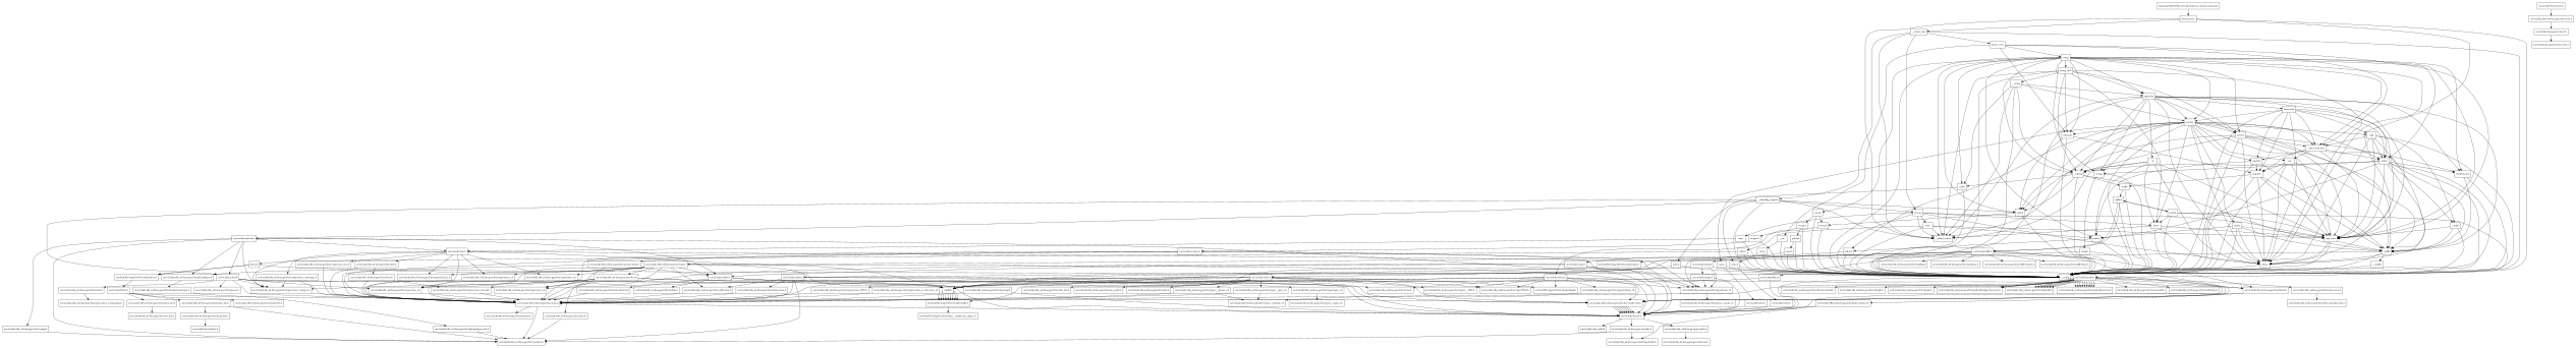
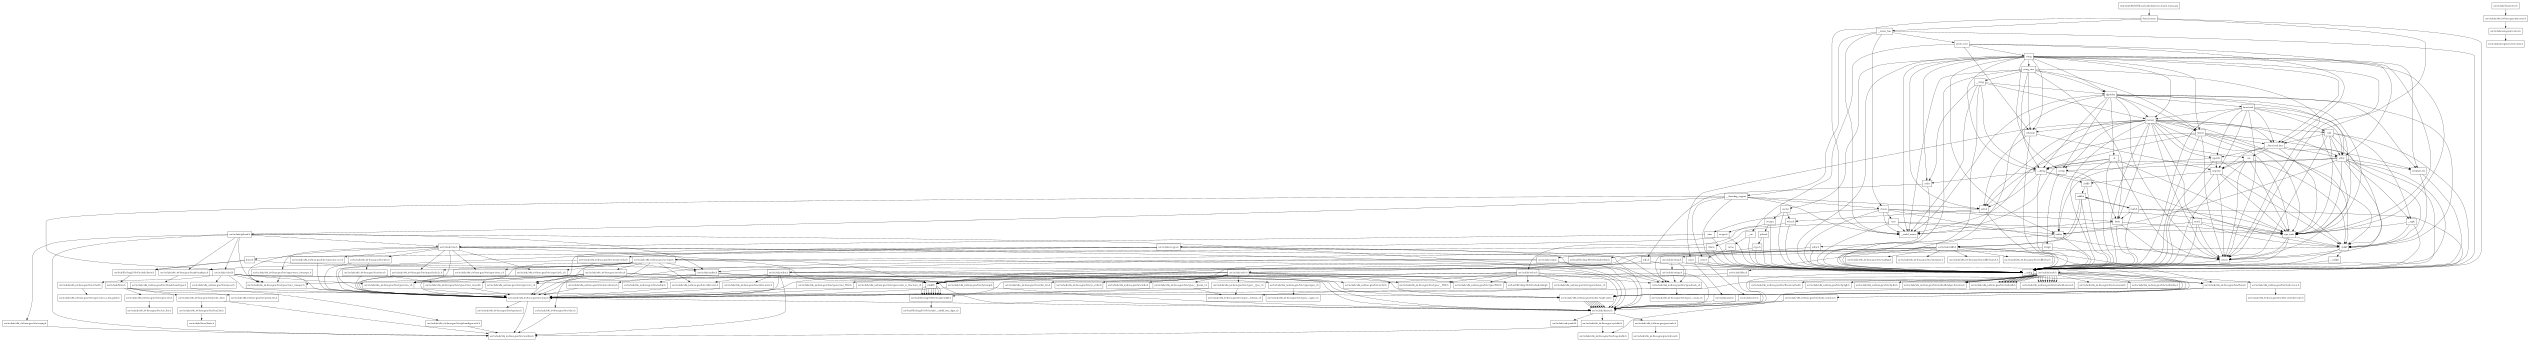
  digraph {
    fontname="EB Garamond"
    node [fontname="EB Garamond" shape=box]
    edge [fontname="EB Garamond"]
    n1 [label=shared_mutex]
    n2 [label=__config]
    n3 [label=version]
    n4 [label=__undef_macros]
    n5 [label=__mutex_base]
    n6 [label="usr/include/features.h"]
    n7 [label=chrono]
    n8 [label=system_error]
    n9 [label=__threading_support]
    n10 [label="tmp/tmpw8iwRO.libcxx.header.deps/test_shared_mutex.cpp"]
    n11 [label="usr/include/stdc-predef.h"]
    n12 [label="usr/include/x86_64-linux-gnu/sys/cdefs.h"]
    n13 [label="usr/include/x86_64-linux-gnu/gnu/stubs.h"]
    n14 [label="usr/include/x86_64-linux-gnu/bits/wordsize.h"]
    n15 [label="usr/include/x86_64-linux-gnu/bits/long-double.h"]
    n16 [label="usr/include/x86_64-linux-gnu/gnu/stubs-64.h"]
    n17 [label=ctime]
    n18 [label=type_traits]
    n19 [label=ratio]
    n20 [label=limits]
    n21 [label=__errc]
    n22 [label=stdexcept]
    n23 [label=__functional_base]
    n24 [label=string]
    n25 [label="errno.h"]
    n26 [label=iosfwd]
    n27 [label="usr/include/pthread.h"]
    n28 [label="usr/include/sched.h"]
    n29 [label="usr/include/time.h"]
    n30 [label=cstddef]
    n31 [label=cstdint]
    n32 [label=climits]
    n33 [label="stddef.h"]
    n34 [label="usr/include/x86_64-linux-gnu/bits/time.h"]
    n35 [label="usr/include/x86_64-linux-gnu/bits/types/clock_t.h"]
    n36 [label="usr/include/x86_64-linux-gnu/bits/types/time_t.h"]
    n37 [label="usr/include/x86_64-linux-gnu/bits/types/struct_tm.h"]
    n38 [label="usr/include/x86_64-linux-gnu/bits/types/struct_timespec.h"]
    n39 [label="usr/include/x86_64-linux-gnu/bits/types/clockid_t.h"]
    n40 [label="usr/include/x86_64-linux-gnu/bits/types/timer_t.h"]
    n41 [label="usr/include/x86_64-linux-gnu/bits/types/struct_itimerspec.h"]
    n42 [label="usr/include/x86_64-linux-gnu/bits/types/locale_t.h"]
    n43 [label="usr/local/lib/clang/10.0.0/include/stddef.h"]
    n44 [label="usr/include/x86_64-linux-gnu/bits/types.h"]
    n45 [label="usr/include/x86_64-linux-gnu/bits/timex.h"]
    n46 [label="usr/include/x86_64-linux-gnu/bits/types/__locale_t.h"]
    n47 [label="usr/local/lib/clang/10.0.0/include/__stddef_max_align_t.h"]
    n48 [label="usr/include/x86_64-linux-gnu/bits/typesizes.h"]
    n49 [label="usr/include/x86_64-linux-gnu/bits/types/struct_timeval.h"]
    n50 [label=__nullptr]
    n51 [label="stdint.h"]
    n52 [label="limits.h"]
    n53 [label="usr/local/lib/clang/10.0.0/include/stdint.h"]
    n54 [label="usr/include/stdint.h"]
    n55 [label="usr/include/x86_64-linux-gnu/bits/libc-header-start.h"]
    n56 [label="usr/include/x86_64-linux-gnu/bits/wchar.h"]
    n57 [label="usr/include/x86_64-linux-gnu/bits/stdint-intn.h"]
    n58 [label="usr/include/x86_64-linux-gnu/bits/stdint-uintn.h"]
    n59 [label="usr/local/lib/clang/10.0.0/include/limits.h"]
    n60 [label="usr/include/limits.h"]
    n61 [label="usr/include/x86_64-linux-gnu/bits/posix1_lim.h"]
    n62 [label="usr/include/x86_64-linux-gnu/bits/posix2_lim.h"]
    n63 [label="usr/include/x86_64-linux-gnu/bits/xopen_lim.h"]
    n64 [label="usr/include/x86_64-linux-gnu/bits/local_lim.h"]
    n65 [label="usr/include/x86_64-linux-gnu/bits/uio_lim.h"]
    n66 [label="usr/include/linux/limits.h"]
    n67 [label=cerrno]
    n68 [label=exception]
    n69 [label=typeinfo]
    n70 [label=new]
    n71 [label=utility]
    n72 [label=initializer_list]
    n73 [label=cstring]
    n74 [label=__debug]
    n75 [label=cstdio]
    n76 [label=string_view]
    n77 [label=algorithm]
    n78 [label=memory]
    n79 [label=iterator]
    n80 [label=cwchar]
    n81 [label="usr/include/errno.h"]
    n82 [label="usr/include/linux/errno.h"]
    n83 [label="usr/include/x86_64-linux-gnu/asm/errno.h"]
    n84 [label="usr/include/asm-generic/errno.h"]
    n85 [label="usr/include/asm-generic/errno-base.h"]
    n86 [label=cstdlib]
    n87 [label="wchar.h"]
    n88 [label="stdlib.h"]
    n89 [label="usr/include/stdlib.h"]
    n90 [label="math.h"]
    n91 [label="usr/include/x86_64-linux-gnu/bits/waitflags.h"]
    n92 [label="usr/include/x86_64-linux-gnu/bits/waitstatus.h"]
    n93 [label="usr/include/x86_64-linux-gnu/bits/floatn.h"]
    n94 [label="usr/include/x86_64-linux-gnu/sys/types.h"]
    n95 [label="usr/include/alloca.h"]
    n96 [label="usr/include/x86_64-linux-gnu/bits/stdlib-bsearch.h"]
    n97 [label="usr/include/x86_64-linux-gnu/bits/stdlib-float.h"]
    n98 [label="usr/include/math.h"]
    n99 [label="usr/include/x86_64-linux-gnu/bits/floatn-common.h"]
    n100 [label="usr/include/endian.h"]
    n101 [label="usr/include/x86_64-linux-gnu/sys/select.h"]
    n102 [label="usr/include/x86_64-linux-gnu/bits/pthreadtypes.h"]
    n103 [label="usr/include/x86_64-linux-gnu/bits/endian.h"]
    n104 [label="usr/include/x86_64-linux-gnu/bits/byteswap.h"]
    n105 [label="usr/include/x86_64-linux-gnu/bits/uintn-identity.h"]
    n106 [label="usr/include/x86_64-linux-gnu/bits/select.h"]
    n107 [label="usr/include/x86_64-linux-gnu/bits/types/sigset_t.h"]
    n108 [label="usr/include/x86_64-linux-gnu/bits/thread-shared-types.h"]
    n109 [label="usr/include/x86_64-linux-gnu/bits/types/__sigset_t.h"]
    n110 [label="usr/include/x86_64-linux-gnu/bits/pthreadtypes-arch.h"]
    n111 [label="usr/include/x86_64-linux-gnu/bits/math-vector.h"]
    n112 [label="usr/include/x86_64-linux-gnu/bits/flt-eval-method.h"]
    n113 [label="usr/include/x86_64-linux-gnu/bits/fp-logb.h"]
    n114 [label="usr/include/x86_64-linux-gnu/bits/fp-fast.h"]
    n115 [label="usr/include/x86_64-linux-gnu/bits/mathcalls-helper-functions.h"]
    n116 [label="usr/include/x86_64-linux-gnu/bits/mathcalls.h"]
    n117 [label="usr/include/x86_64-linux-gnu/bits/mathcalls-narrow.h"]
    n118 [label="usr/include/x86_64-linux-gnu/bits/iscanonical.h"]
    n119 [label="usr/include/x86_64-linux-gnu/bits/mathinline.h"]
    n120 [label="usr/include/x86_64-linux-gnu/bits/libm-simd-decl-stubs.h"]
    n121 [label="usr/include/wchar.h"]
    n122 [label="usr/local/lib/clang/10.0.0/include/stdarg.h"]
    n123 [label="usr/include/x86_64-linux-gnu/bits/types/wint_t.h"]
    n124 [label="usr/include/x86_64-linux-gnu/bits/types/mbstate_t.h"]
    n125 [label="usr/include/x86_64-linux-gnu/bits/types/__FILE.h"]
    n126 [label="usr/include/x86_64-linux-gnu/bits/types/FILE.h"]
    n127 [label="usr/include/x86_64-linux-gnu/bits/types/__mbstate_t.h"]
    n128 [label=__tuple]
    n129 [label="string.h"]
    n130 [label="usr/include/string.h"]
    n131 [label="usr/include/strings.h"]
    n132 [label="stdio.h"]
    n133 [label="usr/include/stdio.h"]
    n134 [label="usr/include/x86_64-linux-gnu/bits/types/__fpos_t.h"]
    n135 [label="usr/include/x86_64-linux-gnu/bits/types/__fpos64_t.h"]
    n136 [label="usr/include/x86_64-linux-gnu/bits/types/struct_FILE.h"]
    n137 [label="usr/include/x86_64-linux-gnu/bits/types/cookie_io_functions_t.h"]
    n138 [label="usr/include/x86_64-linux-gnu/bits/stdio_lim.h"]
    n139 [label="usr/include/x86_64-linux-gnu/bits/sys_errlist.h"]
    n140 [label="usr/include/x86_64-linux-gnu/bits/stdio.h"]
    n141 [label=__string]
    n142 [label=functional]
    n143 [label=bit]
    n144 [label=tuple]
    n145 [label=cassert]
    n146 [label=atomic]
    n147 [label=cwctype]
    n148 [label="usr/include/assert.h"]
    n149 [label=pthread]
    n150 [label="wctype.h"]
    n151 [label="ctype.h"]
    n152 [label="usr/include/wctype.h"]
    n153 [label="usr/include/ctype.h"]
    n154 [label="usr/include/x86_64-linux-gnu/bits/wctype-wchar.h"]
    n155 [label="usr/include/x86_64-linux-gnu/bits/setjmp.h"]
    n156 [label="usr/include/x86_64-linux-gnu/bits/sched.h"]
    n157 [label="usr/include/x86_64-linux-gnu/bits/cpu-set.h"]
    n158 [label="usr/include/x86_64-linux-gnu/bits/types/struct_sched_param.h"]
    n1 -> n2
    n1 -> n3
    n1 -> n4
    n1 -> n5
    n2 -> n6
    n3 -> n2
    n5 -> n2
    n5 -> n4
    n5 -> n7
    n5 -> n8
    n5 -> n9
    n6 -> n11
    n6 -> n12
    n6 -> n13
    n7 -> n2
    n7 -> n3
    n7 -> n4
    n7 -> n17
    n7 -> n18
    n7 -> n19
    n7 -> n20
    n8 -> n18
    n8 -> n21
    n8 -> n22
    n8 -> n23
    n8 -> n24
    n9 -> n2
    n9 -> n4
    n9 -> n7
    n9 -> n25
    n9 -> n26
    n9 -> n27
    n9 -> n28
    n10 -> n1
    n12 -> n14
    n12 -> n15
    n13 -> n16
    n17 -> n2
    n17 -> n29
    n18 -> n2
    n18 -> n3
    n18 -> n30
    n19 -> n2
    n19 -> n4
    n19 -> n18
    n19 -> n31
    n19 -> n32
    n20 -> n2
    n20 -> n3
    n20 -> n4
    n20 -> n18
    n21 -> n2
    n21 -> n67
    n22 -> n2
    n22 -> n26
    n22 -> n68
    n23 -> n2
    n23 -> n18
    n23 -> n68
    n23 -> n69
    n23 -> n70
    n23 -> n71
    n24 -> n2
    n24 -> n3
    n24 -> n4
    n24 -> n18
    n24 -> n22
    n24 -> n23
    n24 -> n26
    n24 -> n31
    n24 -> n71
    n24 -> n72
    n24 -> n73
    n24 -> n74
    n24 -> n75
    n24 -> n76
    n24 -> n77
    n24 -> n78
    n24 -> n79
    n24 -> n80
    n25 -> n2
    n25 -> n81
    n26 -> n2
    n26 -> n87
    n27 -> n6
    n27 -> n14
    n27 -> n28
    n27 -> n29
    n27 -> n38
    n27 -> n100
    n27 -> n102
    n27 -> n155
    n28 -> n6
    n28 -> n33
    n28 -> n36
    n28 -> n38
    n28 -> n44
    n28 -> n156
    n28 -> n157
+   n29 -> n6
    n29 -> n33
    n29 -> n34
    n29 -> n35
    n29 -> n36
    n29 -> n37
    n29 -> n38
    n29 -> n39
    n29 -> n40
    n29 -> n41
    n29 -> n42
    n30 -> n2
    n30 -> n3
    n30 -> n43
    n30 -> n50
    n31 -> n2
    n31 -> n51
    n32 -> n2
    n32 -> n52
    n33 -> n43
    n33 -> n43
    n33 -> n43
    n33 -> n43
    n33 -> n43
    n33 -> n43
    n33 -> n43
    n33 -> n43
    n33 -> n43
    n34 -> n44
    n34 -> n45
    n35 -> n44
    n36 -> n44
    n37 -> n44
    n38 -> n44
    n39 -> n44
    n40 -> n44
    n41 -> n38
    n41 -> n44
    n42 -> n46
    n43 -> n47
    n44 -> n6
    n44 -> n14
    n44 -> n48
    n45 -> n44
    n45 -> n49
    n49 -> n44
    n50 -> n2
    n51 -> n2
    n51 -> n53
    n52 -> n2
    n52 -> n59
    n52 -> n59
    n53 -> n54
    n54 -> n14
    n54 -> n44
    n54 -> n55
    n54 -> n56
    n54 -> n57
    n54 -> n58
    n55 -> n6
    n55 -> n6
    n55 -> n6
    n55 -> n6
    n55 -> n6
    n55 -> n6
    n55 -> n6
    n57 -> n44
    n58 -> n44
    n59 -> n60
    n60 -> n55
    n60 -> n61
    n60 -> n62
    n60 -> n63
    n61 -> n14
    n61 -> n64
    n63 -> n65
    n64 -> n66
    n67 -> n2
    n67 -> n25
    n68 -> n2
    n68 -> n3
    n68 -> n18
    n68 -> n30
    n68 -> n86
    n69 -> n2
    n69 -> n30
    n69 -> n31
    n69 -> n68
    n70 -> n2
    n70 -> n3
    n70 -> n18
    n70 -> n30
    n70 -> n68
    n71 -> n2
    n71 -> n3
    n71 -> n18
    n71 -> n30
    n71 -> n31
    n71 -> n72
    n71 -> n73
    n71 -> n74
    n71 -> n128
    n72 -> n2
    n72 -> n30
    n73 -> n2
    n73 -> n129
    n74 -> n2
    n74 -> n26
    n74 -> n30
    n74 -> n75
    n74 -> n86
    n75 -> n2
    n75 -> n132
    n76 -> n2
    n76 -> n3
    n76 -> n4
    n76 -> n20
    n76 -> n22
    n76 -> n74
    n76 -> n77
    n76 -> n79
    n76 -> n141
    n77 -> n2
    n77 -> n3
    n77 -> n4
    n77 -> n18
    n77 -> n30
    n77 -> n71
    n77 -> n72
    n77 -> n73
    n77 -> n74
    n77 -> n78
    n77 -> n79
    n77 -> n142
    n77 -> n143
-   n78 -> n51
+   n78 -> n2
    n78 -> n3
    n78 -> n4
    n78 -> n18
    n78 -> n20
    n78 -> n22
    n78 -> n23
    n78 -> n26
    n78 -> n30
    n78 -> n31
    n78 -> n69
    n78 -> n70
    n78 -> n71
    n78 -> n73
    n78 -> n79
    n78 -> n144
    n78 -> n145
    n78 -> n146
    n79 -> n2
    n79 -> n3
    n79 -> n18
    n79 -> n23
    n79 -> n26
    n79 -> n30
    n79 -> n72
    n79 -> n74
    n80 -> n2
    n80 -> n87
    n80 -> n147
    n81 -> n6
    n82 -> n83
    n83 -> n84
    n84 -> n85
    n86 -> n2
    n86 -> n88
    n87 -> n2
    n87 -> n121
    n88 -> n2
    n88 -> n89
    n88 -> n89
    n88 -> n90
    n89 -> n33
    n89 -> n42
    n89 -> n55
    n89 -> n91
    n89 -> n92
    n89 -> n93
    n89 -> n94
    n89 -> n95
    n89 -> n96
    n89 -> n97
    n90 -> n2
    n90 -> n18
    n90 -> n20
    n90 -> n88
    n90 -> n98
    n93 -> n6
    n93 -> n99
    n94 -> n6
    n94 -> n33
    n94 -> n35
    n94 -> n36
    n94 -> n39
    n94 -> n40
    n94 -> n44
    n94 -> n57
    n94 -> n100
    n94 -> n101
    n94 -> n102
    n95 -> n6
    n95 -> n33
    n98 -> n44
    n98 -> n55
    n98 -> n93
    n98 -> n111
    n98 -> n112
    n98 -> n113
    n98 -> n114
    n98 -> n115
    n98 -> n115
    n98 -> n115
    n98 -> n116
    n98 -> n116
    n98 -> n116
    n98 -> n116
    n98 -> n116
    n98 -> n116
    n98 -> n116
    n98 -> n117
    n98 -> n117
    n98 -> n117
    n98 -> n117
    n98 -> n117
    n98 -> n117
    n98 -> n117
    n98 -> n117
    n98 -> n117
    n98 -> n118
    n98 -> n119
    n99 -> n6
    n99 -> n15
    n100 -> n6
    n100 -> n103
    n100 -> n104
    n100 -> n105
    n101 -> n6
    n101 -> n36
    n101 -> n38
    n101 -> n44
    n101 -> n49
    n101 -> n106
    n101 -> n107
    n102 -> n108
    n104 -> n6
    n104 -> n44
    n105 -> n44
    n106 -> n14
    n107 -> n109
    n108 -> n110
    n110 -> n14
    n111 -> n120
    n121 -> n33
    n121 -> n42
-   n121 -> n55
    n121 -> n56
    n121 -> n93
    n121 -> n122
    n121 -> n123
    n121 -> n124
    n121 -> n125
    n121 -> n126
    n124 -> n127
    n128 -> n2
    n128 -> n18
    n128 -> n30
    n129 -> n2
    n129 -> n130
    n130 -> n33
    n130 -> n42
    n130 -> n55
    n130 -> n131
    n131 -> n6
    n131 -> n33
    n131 -> n42
    n132 -> n2
    n132 -> n133
    n133 -> n33
    n133 -> n44
    n133 -> n55
    n133 -> n122
    n133 -> n125
    n133 -> n126
    n133 -> n134
    n133 -> n135
    n133 -> n136
    n133 -> n137
    n133 -> n138
    n133 -> n139
    n133 -> n140
    n134 -> n44
    n134 -> n127
    n135 -> n44
    n135 -> n127
    n136 -> n44
    n137 -> n44
    n141 -> n2
    n141 -> n4
    n141 -> n74
    n141 -> n75
    n141 -> n77
    n141 -> n78
    n142 -> n2
    n142 -> n3
    n142 -> n18
    n142 -> n23
    n142 -> n68
    n142 -> n69
    n142 -> n71
    n142 -> n78
    n142 -> n144
    n143 -> n2
    n143 -> n3
    n143 -> n4
    n143 -> n18
    n143 -> n20
    n143 -> n74
    n144 -> n2
    n144 -> n3
    n144 -> n18
    n144 -> n23
    n144 -> n30
    n144 -> n71
    n144 -> n128
    n145 -> n2
    n145 -> n148
    n146 -> n2
    n146 -> n3
    n146 -> n18
    n146 -> n30
    n146 -> n31
    n147 -> n2
    n147 -> n149
    n147 -> n150
    n148 -> n6
    n149 -> n2
    n149 -> n151
    n150 -> n2
    n150 -> n152
    n151 -> n2
    n151 -> n153
    n152 -> n6
    n152 -> n42
    n152 -> n44
    n152 -> n123
    n152 -> n154
    n153 -> n6
    n153 -> n42
    n153 -> n44
    n153 -> n100
    n154 -> n44
    n154 -> n100
    n154 -> n123
    n155 -> n14
    n156 -> n158
  }
